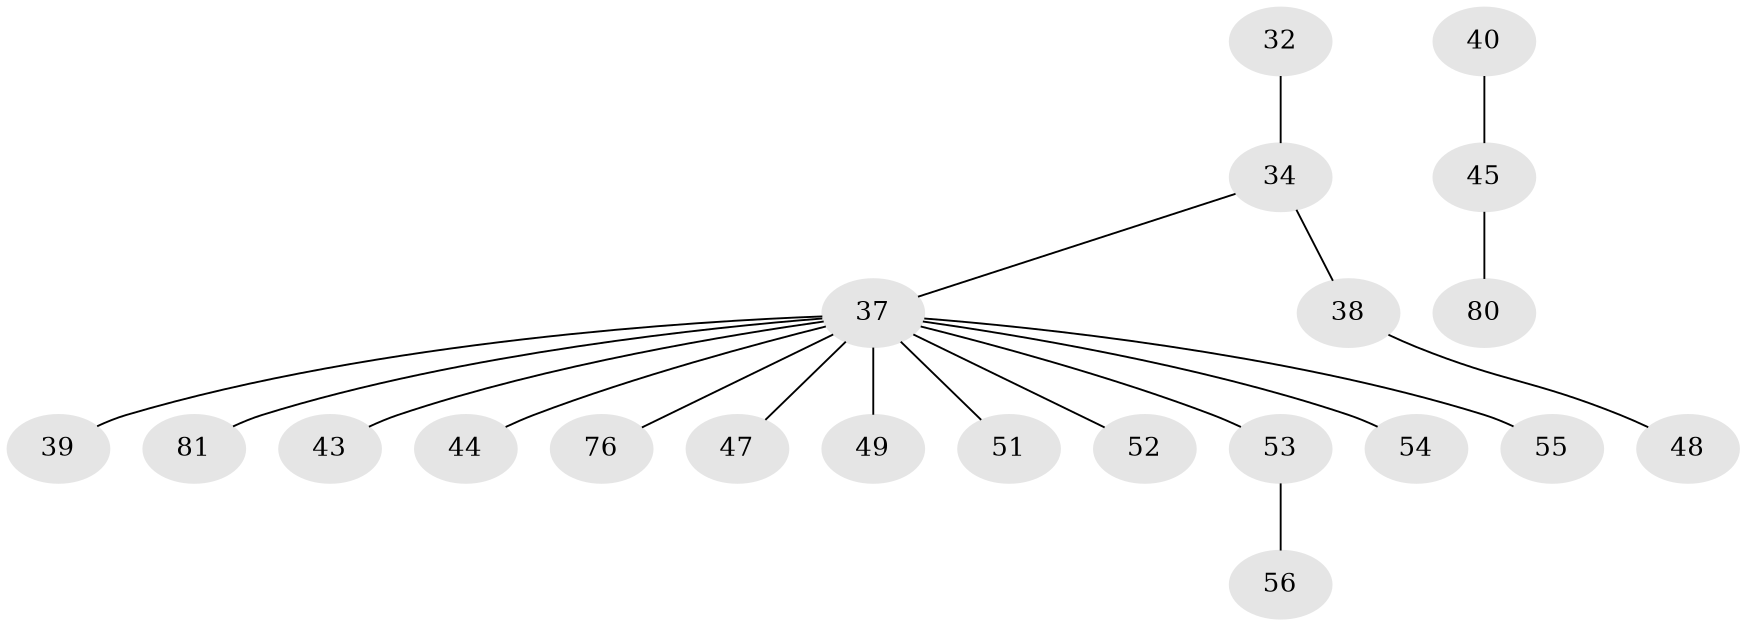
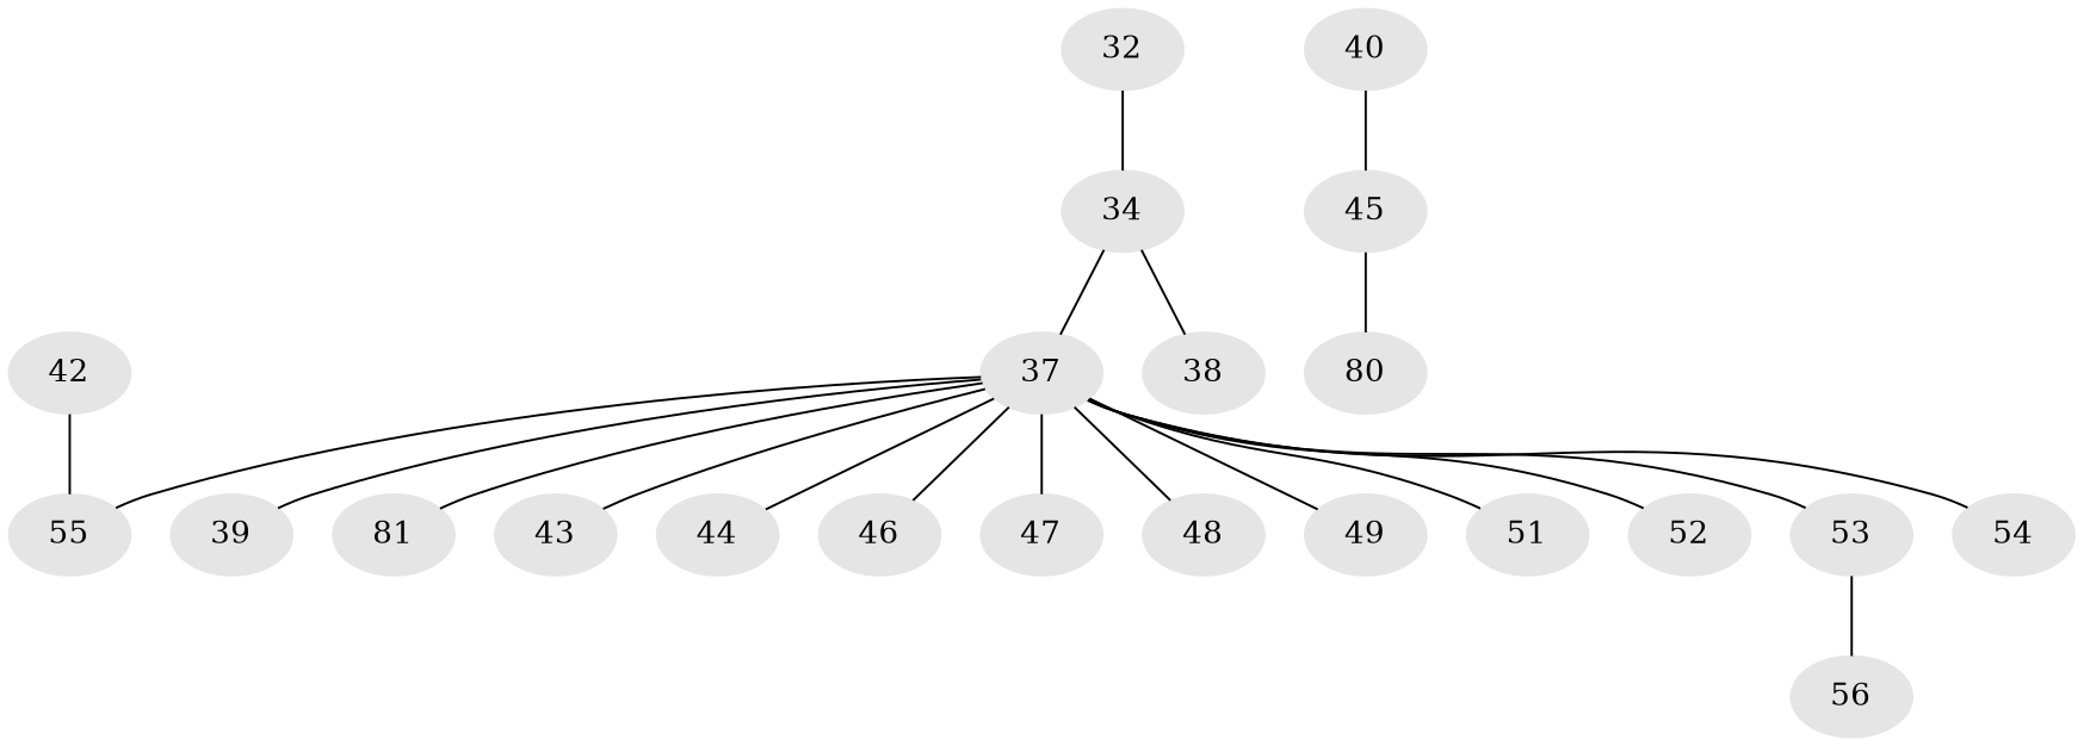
  graph {
    node [color=gray90 style=filled]
    37 [super="+36+35+23+22+26+27"]
    39
    n3 [label=81]
    43
    44
-   46 [label=76]
+   46
    47
    48
    49
    51
    52 [super="+28"]
    53
    54
    55 [super="+24+31"]
    32
    34
    38
    56
    40 [super="+25"]
    45
    n21 [label=80]
+   42 [super="+30"]
    37 -- 39
    37 -- n3
    37 -- 43
    37 -- 44
    37 -- 46
    37 -- 47
-   38 -- 48
+   37 -- 48
    37 -- 49
    37 -- 51
    37 -- 52
    37 -- 53
    37 -- 54
    37 -- 55
    53 -- 56
    32 -- 34
    34 -- 37
    34 -- 38
    40 -- 45
    45 -- n21
+   42 -- 55
  }
